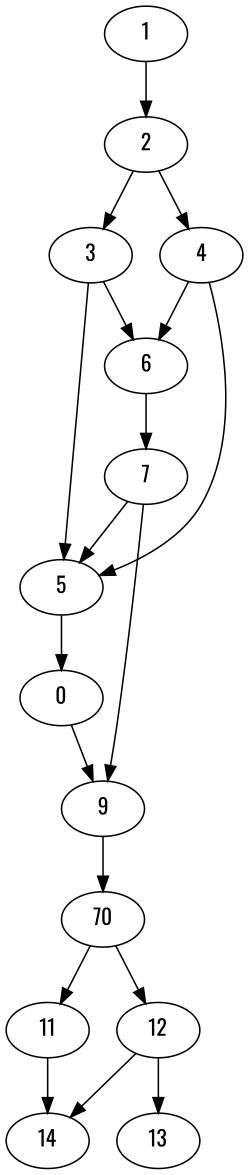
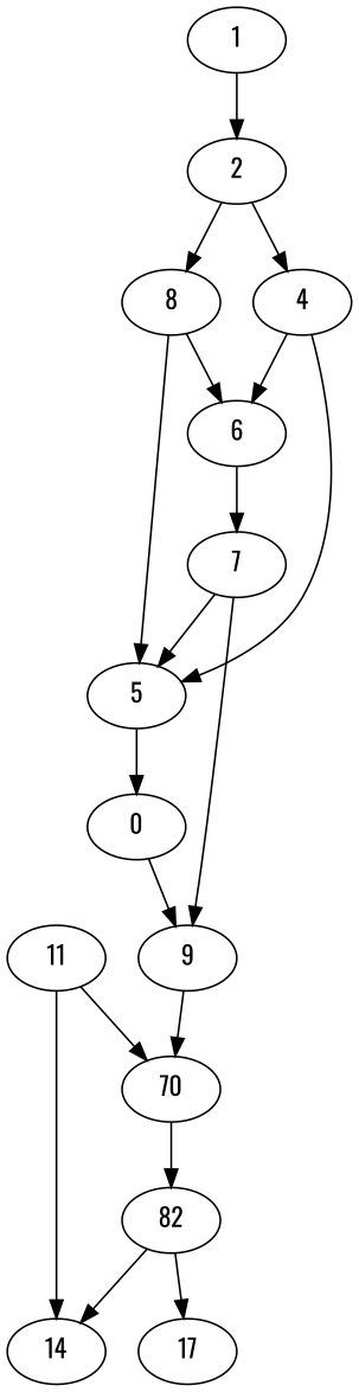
  digraph {
    fontname=Oswald
    node [alpha=0.12 fontname=Oswald]
    edge [fontname=Oswald]
    1 [alpha=0.10 expect_size=44748800]
    2 [alpha=0.18 expect_size=34905088]
-   3 [expect_size=38959104]
+   3 [expect_size=38959104 label=8]
    4 [alpha=0.17 expect_size=38198272]
    5 [alpha=0.06 expect_size=40786944]
    6 [expect_size=29071360]
    n7 [alpha=0.19 expect_size=36591616 label=0]
    7 [alpha=0.03 expect_size=30752768]
    9 [alpha=0.06 expect_size=16547840]
    n10 [alpha=0.04 expect_size=19191808 label=70]
    11 [alpha=0.02 expect_size=45750272]
-   12 [alpha=0.11 expect_size=23154688]
+   12 [alpha=0.11 expect_size=23154688 label=82]
    14 [alpha=0.08 expect_size=46671872]
-   13 [alpha=0.19 expect_size=18678784]
+   13 [alpha=0.19 expect_size=18678784 label=17]
    1 -> 2
    2 -> 3
    2 -> 4
    3 -> 5
    3 -> 6
    4 -> 5
    4 -> 6
    5 -> n7
    6 -> 7
    n7 -> 9
    7 -> 5
    7 -> 9
    9 -> n10
-   n10 -> 11
+   11 -> n10
    n10 -> 12
    11 -> 14
    12 -> 14
    12 -> 13
  }
